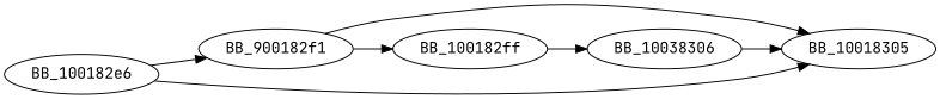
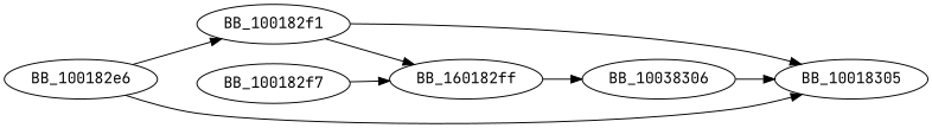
  digraph {
    fontname="JetBrains Mono"
    rankdir=LR
    node [fontname="JetBrains Mono"]
    edge [fontname="JetBrains Mono"]
    BB_100182e6
-   BB_100182f1 [label=BB_900182f1]
+   BB_100182f1
    n3 [label=BB_10018305]
-   BB_100182ff
+   BB_100182ff [label=BB_160182ff]
+   BB_100182f7
    n6 [label=BB_10038306]
    BB_100182e6 -> BB_100182f1
    BB_100182e6 -> n3
    BB_100182f1 -> n3
    BB_100182f1 -> BB_100182ff
    BB_100182ff -> n6
+   BB_100182f7 -> BB_100182ff
    n6 -> n3
  }
